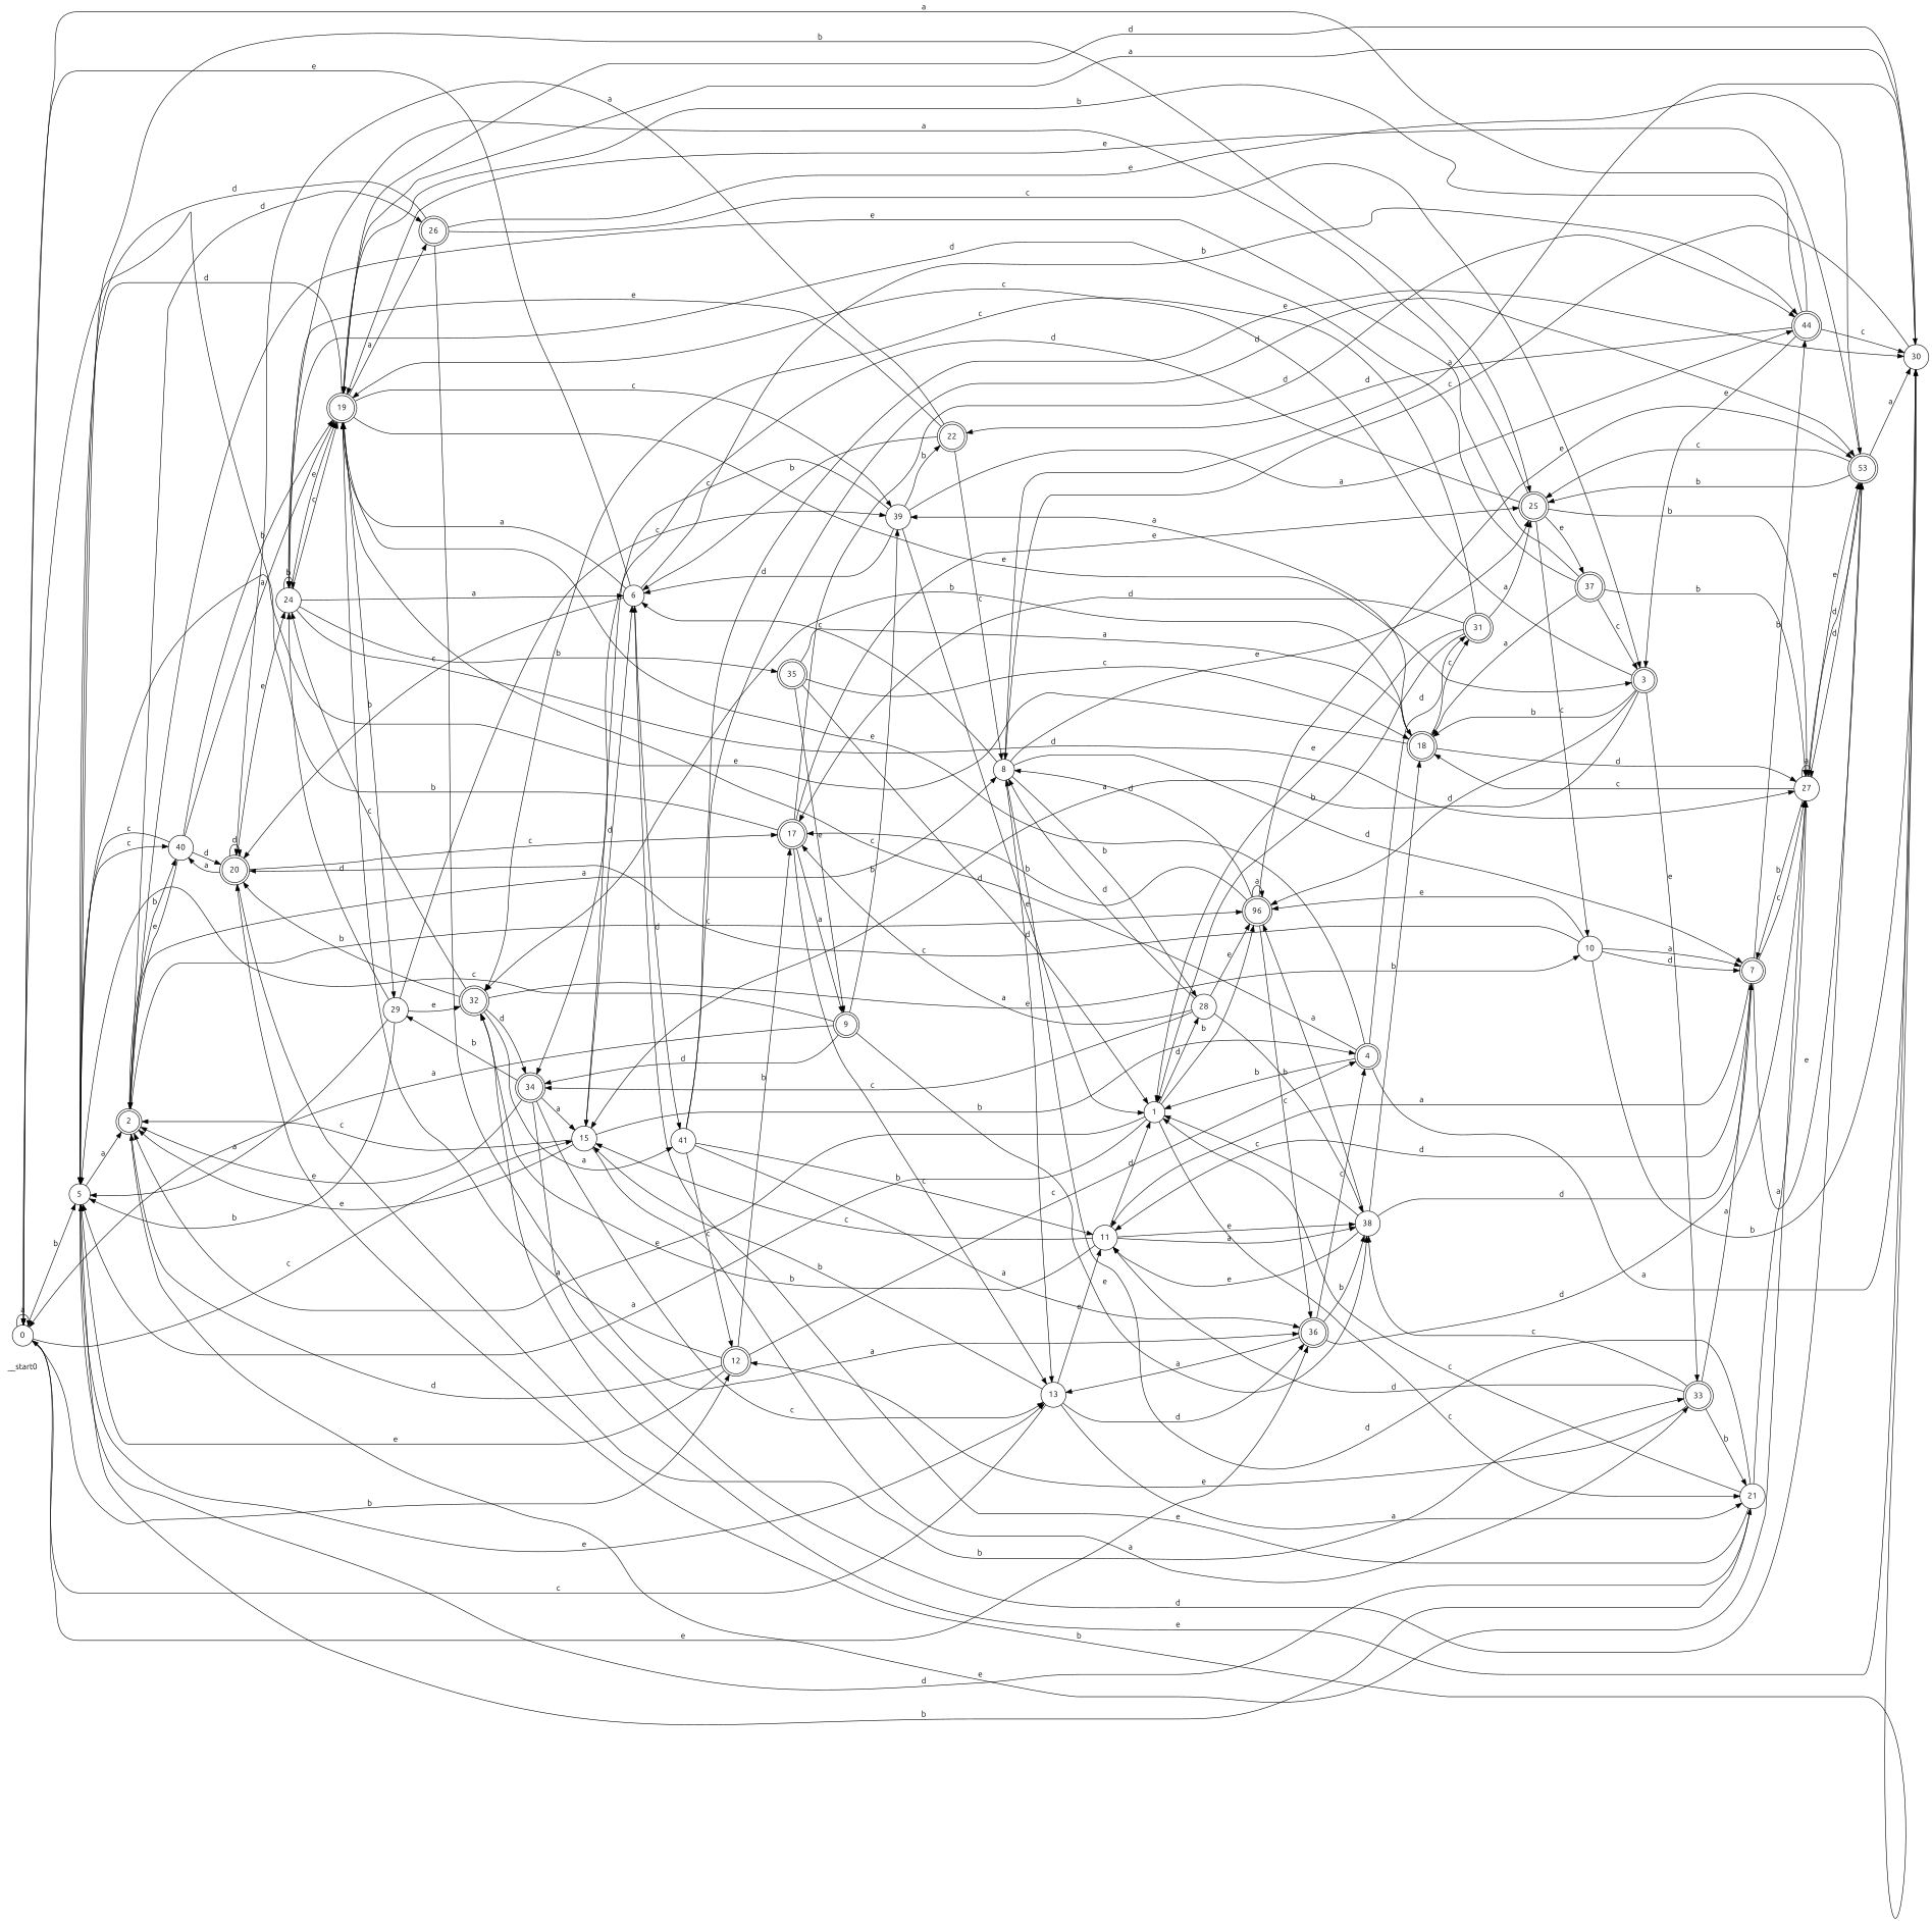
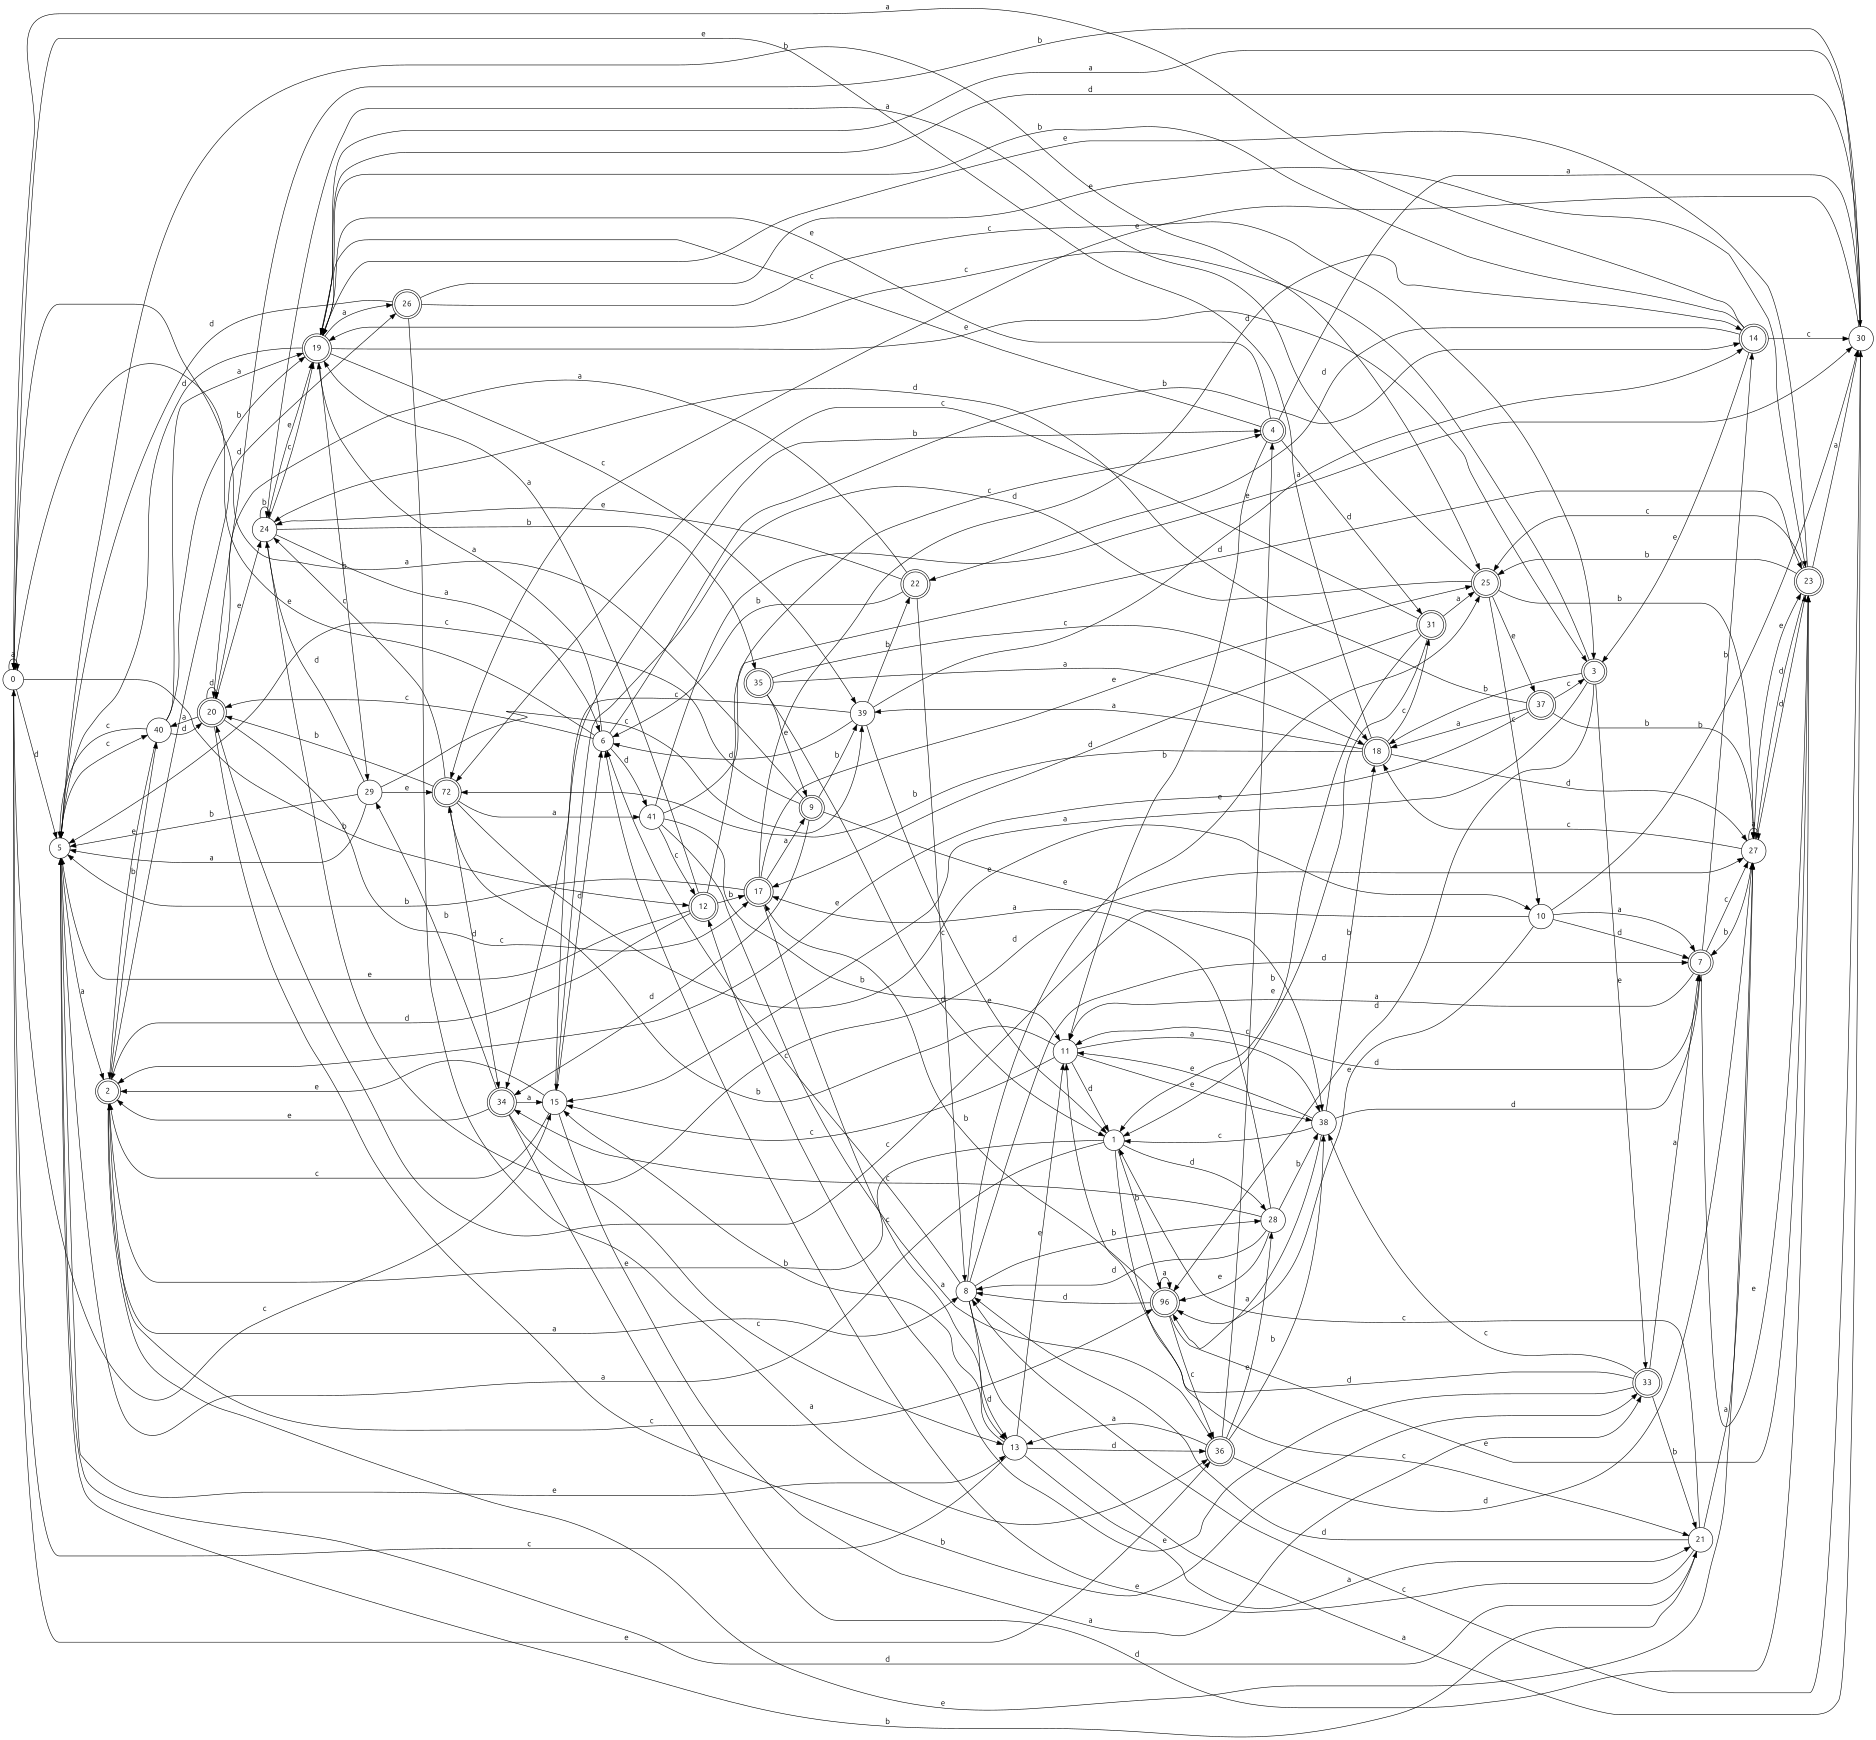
  digraph {
    fontname=Ubuntu
    rankdir=LR
    node [fontname=Ubuntu shape=doublecircle color=black fillcolor=white style="rounded,filled"]
    edge [fontname=Ubuntu]
-   __start0 [shape=none color="" fillcolor="" style=""]
    n2 [label=0 shape=circle style=filled]
    n3 [label=5 shape=circle style=filled]
    n4 [label=12]
    n5 [label=15 shape=circle style=filled]
    n6 [label=36]
    n7 [label=2]
    n8 [label=21 shape=circle style=filled]
    n9 [label=40 shape=circle style=filled]
    n10 [label=13 shape=circle style=filled]
    n11 [label=25]
    n12 [label=19]
    n13 [label=4]
    n14 [label=17]
    n15 [label=33]
    n16 [label=6 shape=circle style=filled]
    n17 [label=28 shape=circle style=filled]
    n18 [label=27 shape=circle style=filled]
    n19 [label=38 shape=circle style=filled]
    n20 [label=1 shape=circle style=filled]
    n21 [label=96]
    n22 [label=8 shape=circle style=filled]
    n23 [label=26]
-   n24 [label=53]
+   n24 [label=23]
    n25 [label=34]
    n26 [label=30 shape=circle style=filled]
    n27 [label=7]
    n28 [label=3]
    n29 [label=18]
    n30 [label=20]
    n31 [label=31]
    n32 [label=39 shape=circle style=filled]
-   n33 [label=32]
+   n33 [label=72]
    n34 [label=29 shape=circle style=filled]
    n35 [label=11 shape=circle style=filled]
    n36 [label=10 shape=circle style=filled]
    n37 [label=24 shape=circle style=filled]
    n38 [label=37]
-   n39 [label=44]
+   n39 [label=14]
    n40 [label=41 shape=circle style=filled]
    n41 [label=22]
    n42 [label=9]
    n43 [label=35]
    n2 -> n2 [label=a]
-   n2 -> n3 [label=b]
+   n2 -> n3 [label=d]
    n2 -> n4 [label=b]
    n2 -> n5 [label=c]
    n2 -> n6 [label=e]
    n3 -> n7 [label=a]
    n3 -> n8 [label=d]
    n3 -> n9 [label=c]
    n3 -> n10 [label=e]
    n3 -> n11 [label=b]
    n4 -> n3 [label=e]
    n4 -> n7 [label=d]
    n4 -> n12 [label=a]
    n4 -> n13 [label=c]
    n4 -> n14 [label=b]
    n5 -> n7 [label=c]
    n5 -> n7 [label=e]
    n5 -> n13 [label=b]
    n5 -> n15 [label=a]
    n5 -> n16 [label=d]
    n6 -> n10 [label=a]
    n6 -> n13 [label=c]
+   n6 -> n17 [label=e]
    n6 -> n18 [label=d]
    n6 -> n19 [label=b]
    n7 -> n9 [label=b]
    n7 -> n18 [label=e]
    n7 -> n21 [label=c]
    n7 -> n22 [label=a]
    n7 -> n23 [label=d]
    n8 -> n3 [label=b]
    n8 -> n16 [label=e]
    n8 -> n18 [label=a]
    n8 -> n20 [label=c]
    n8 -> n22 [label=d]
    n9 -> n3 [label=c]
    n9 -> n7 [label=e]
    n9 -> n12 [label=a]
    n9 -> n12 [label=b]
    n9 -> n30 [label=d]
    n10 -> n2 [label=c]
    n10 -> n5 [label=b]
    n10 -> n6 [label=d]
    n10 -> n8 [label=a]
    n10 -> n35 [label=e]
    n11 -> n5 [label=d]
    n11 -> n18 [label=b]
    n11 -> n36 [label=c]
    n11 -> n37 [label=a]
    n11 -> n38 [label=e]
    n12 -> n3 [label=d]
    n12 -> n23 [label=a]
    n12 -> n28 [label=e]
    n12 -> n32 [label=c]
    n12 -> n34 [label=b]
    n13 -> n12 [label=c]
    n13 -> n12 [label=e]
    n13 -> n26 [label=a]
    n13 -> n31 [label=d]
-   n13 -> n20 [label=b]
+   n13 -> n35 [label=b]
    n14 -> n3 [label=b]
    n14 -> n10 [label=c]
    n14 -> n11 [label=e]
    n14 -> n39 [label=d]
    n14 -> n42 [label=a]
    n15 -> n4 [label=e]
    n15 -> n8 [label=b]
    n15 -> n19 [label=c]
    n15 -> n27 [label=a]
    n15 -> n35 [label=d]
    n16 -> n2 [label=e]
    n16 -> n12 [label=a]
    n16 -> n30 [label=c]
    n16 -> n39 [label=b]
    n16 -> n40 [label=d]
    n17 -> n14 [label=a]
    n17 -> n19 [label=b]
    n17 -> n21 [label=e]
    n17 -> n22 [label=d]
    n17 -> n25 [label=c]
    n18 -> n18 [label=a]
    n18 -> n24 [label=d]
    n18 -> n24 [label=e]
    n18 -> n27 [label=b]
    n18 -> n29 [label=c]
    n19 -> n20 [label=c]
    n19 -> n21 [label=a]
    n19 -> n27 [label=d]
    n19 -> n29 [label=b]
    n19 -> n35 [label=e]
    n20 -> n3 [label=a]
    n20 -> n7 [label=e]
    n20 -> n8 [label=c]
    n20 -> n17 [label=d]
    n20 -> n21 [label=b]
    n21 -> n6 [label=c]
    n21 -> n14 [label=b]
    n21 -> n21 [label=a]
    n21 -> n22 [label=d]
    n21 -> n24 [label=e]
    n22 -> n10 [label=d]
    n22 -> n11 [label=e]
    n22 -> n16 [label=c]
    n22 -> n17 [label=b]
    n22 -> n26 [label=a]
    n22 -> n27 [label=d]
    n23 -> n3 [label=d]
    n23 -> n6 [label=a]
    n23 -> n24 [label=e]
    n23 -> n28 [label=c]
    n24 -> n11 [label=b]
    n24 -> n11 [label=c]
    n24 -> n12 [label=e]
    n24 -> n18 [label=d]
    n24 -> n26 [label=a]
    n25 -> n5 [label=a]
    n25 -> n7 [label=e]
    n25 -> n10 [label=c]
    n25 -> n24 [label=d]
    n25 -> n34 [label=b]
    n26 -> n12 [label=a]
    n26 -> n12 [label=d]
    n26 -> n22 [label=c]
    n26 -> n30 [label=b]
    n26 -> n33 [label=e]
    n27 -> n18 [label=c]
    n27 -> n24 [label=e]
    n27 -> n35 [label=a]
    n27 -> n35 [label=d]
    n27 -> n39 [label=b]
    n28 -> n5 [label=a]
    n28 -> n12 [label=c]
    n28 -> n15 [label=e]
    n28 -> n21 [label=d]
    n28 -> n29 [label=b]
    n29 -> n2 [label=e]
    n29 -> n18 [label=d]
    n29 -> n31 [label=c]
    n29 -> n32 [label=a]
    n29 -> n33 [label=b]
    n30 -> n9 [label=a]
    n30 -> n14 [label=c]
    n30 -> n15 [label=b]
    n30 -> n30 [label=d]
    n30 -> n37 [label=e]
    n31 -> n11 [label=a]
    n31 -> n14 [label=d]
    n31 -> n20 [label=b]
    n31 -> n20 [label=e]
    n31 -> n33 [label=c]
    n32 -> n16 [label=d]
    n32 -> n20 [label=e]
    n32 -> n25 [label=c]
    n32 -> n39 [label=a]
    n32 -> n41 [label=b]
    n33 -> n25 [label=d]
    n33 -> n30 [label=b]
    n33 -> n36 [label=e]
    n33 -> n37 [label=c]
    n33 -> n40 [label=a]
    n34 -> n3 [label=a]
    n34 -> n3 [label=b]
    n34 -> n32 [label=c]
    n34 -> n33 [label=e]
    n34 -> n37 [label=d]
    n35 -> n5 [label=c]
    n35 -> n19 [label=a]
    n35 -> n19 [label=e]
    n35 -> n20 [label=d]
    n35 -> n33 [label=b]
    n36 -> n21 [label=e]
    n36 -> n26 [label=b]
    n36 -> n27 [label=a]
    n36 -> n27 [label=d]
    n36 -> n30 [label=c]
    n37 -> n12 [label=c]
    n37 -> n12 [label=e]
    n37 -> n16 [label=a]
    n37 -> n18 [label=d]
    n37 -> n37 [label=b]
    n37 -> n43 [label=b]
    n38 -> n7 [label=e]
    n38 -> n18 [label=b]
    n38 -> n28 [label=c]
    n38 -> n29 [label=a]
    n38 -> n37 [label=d]
    n39 -> n2 [label=a]
    n39 -> n12 [label=b]
    n39 -> n26 [label=c]
    n39 -> n28 [label=e]
    n39 -> n41 [label=d]
    n40 -> n4 [label=c]
    n40 -> n6 [label=a]
    n40 -> n24 [label=d]
    n40 -> n26 [label=e]
    n40 -> n35 [label=b]
    n41 -> n16 [label=b]
    n41 -> n22 [label=c]
    n41 -> n30 [label=a]
    n41 -> n37 [label=e]
    n42 -> n2 [label=a]
    n42 -> n3 [label=c]
    n42 -> n19 [label=e]
    n42 -> n25 [label=d]
    n42 -> n32 [label=b]
    n43 -> n20 [label=d]
    n43 -> n29 [label=a]
    n43 -> n29 [label=c]
    n43 -> n42 [label=e]
  }
